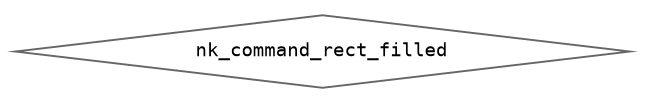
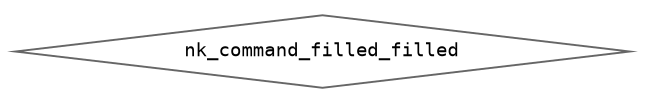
  digraph {
    rankdir=LR
    fontname="DejaVu Sans Mono"
-   n1 [color=grey40 fillcolor=white fontname="DejaVu Sans Mono" fontsize=10 height=0.2 label=nk_command_rect_filled shape=diamond style=filled width=0.4]
+   n1 [color=grey40 fillcolor=white fontname="DejaVu Sans Mono" fontsize=10 height=0.2 label=nk_command_filled_filled shape=diamond style=filled width=0.4]
  }
